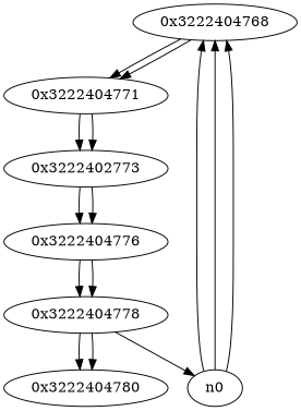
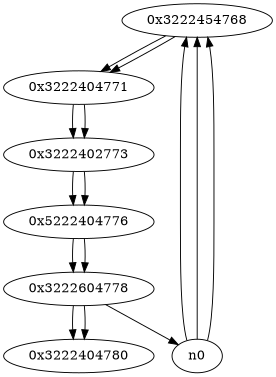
  digraph {
-   n1 [label="0x3222404768"]
+   n1 [label="0x3222454768"]
    n2 [label="0x3222404771"]
    n3 [label="0x3222402773"]
-   n4 [label="0x3222404776"]
-   n5 [label="0x3222404778"]
+   n4 [label="0x5222404776"]
+   n5 [label="0x3222604778"]
    n6 [label="0x3222404780"]
    n0
    n1 -> n2
    n1 -> n2
    n2 -> n3
    n2 -> n3
    n3 -> n4
    n3 -> n4
    n4 -> n5
    n4 -> n5
    n5 -> n6
    n5 -> n6
    n5 -> n0
    n0 -> n1
    n0 -> n1
    n0 -> n1
  }
